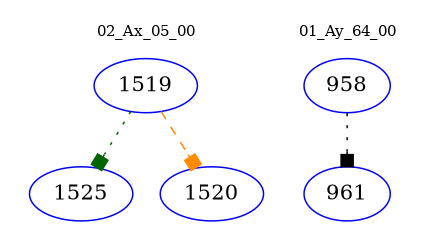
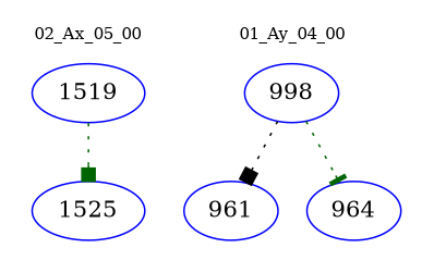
  digraph {
    node [color=blue]
    edge [arrowhead=box color=darkgreen style=dotted]
    n1 [label=1519]
    n2 [label=1525]
-   n3 [label=1520]
-   n4 [label=958]
+   n4 [label=998]
    n5 [label=961]
+   n6 [label=964]
    subgraph cluster_1 {
      color=white
      fontsize=10
      label="02_Ax_05_00"
      n1
      n2
-     n3
    }
    subgraph cluster_2 {
      color=white
      fontsize=10
-     label="01_Ay_64_00"
+     label="01_Ay_04_00"
      n4
      n5
+     n6
    }
    n1 -> n2
-   n1 -> n3 [color=darkorange style=dashed]
    n4 -> n5 [color=black]
+   n4 -> n6 [arrowhead=tee]
  }
